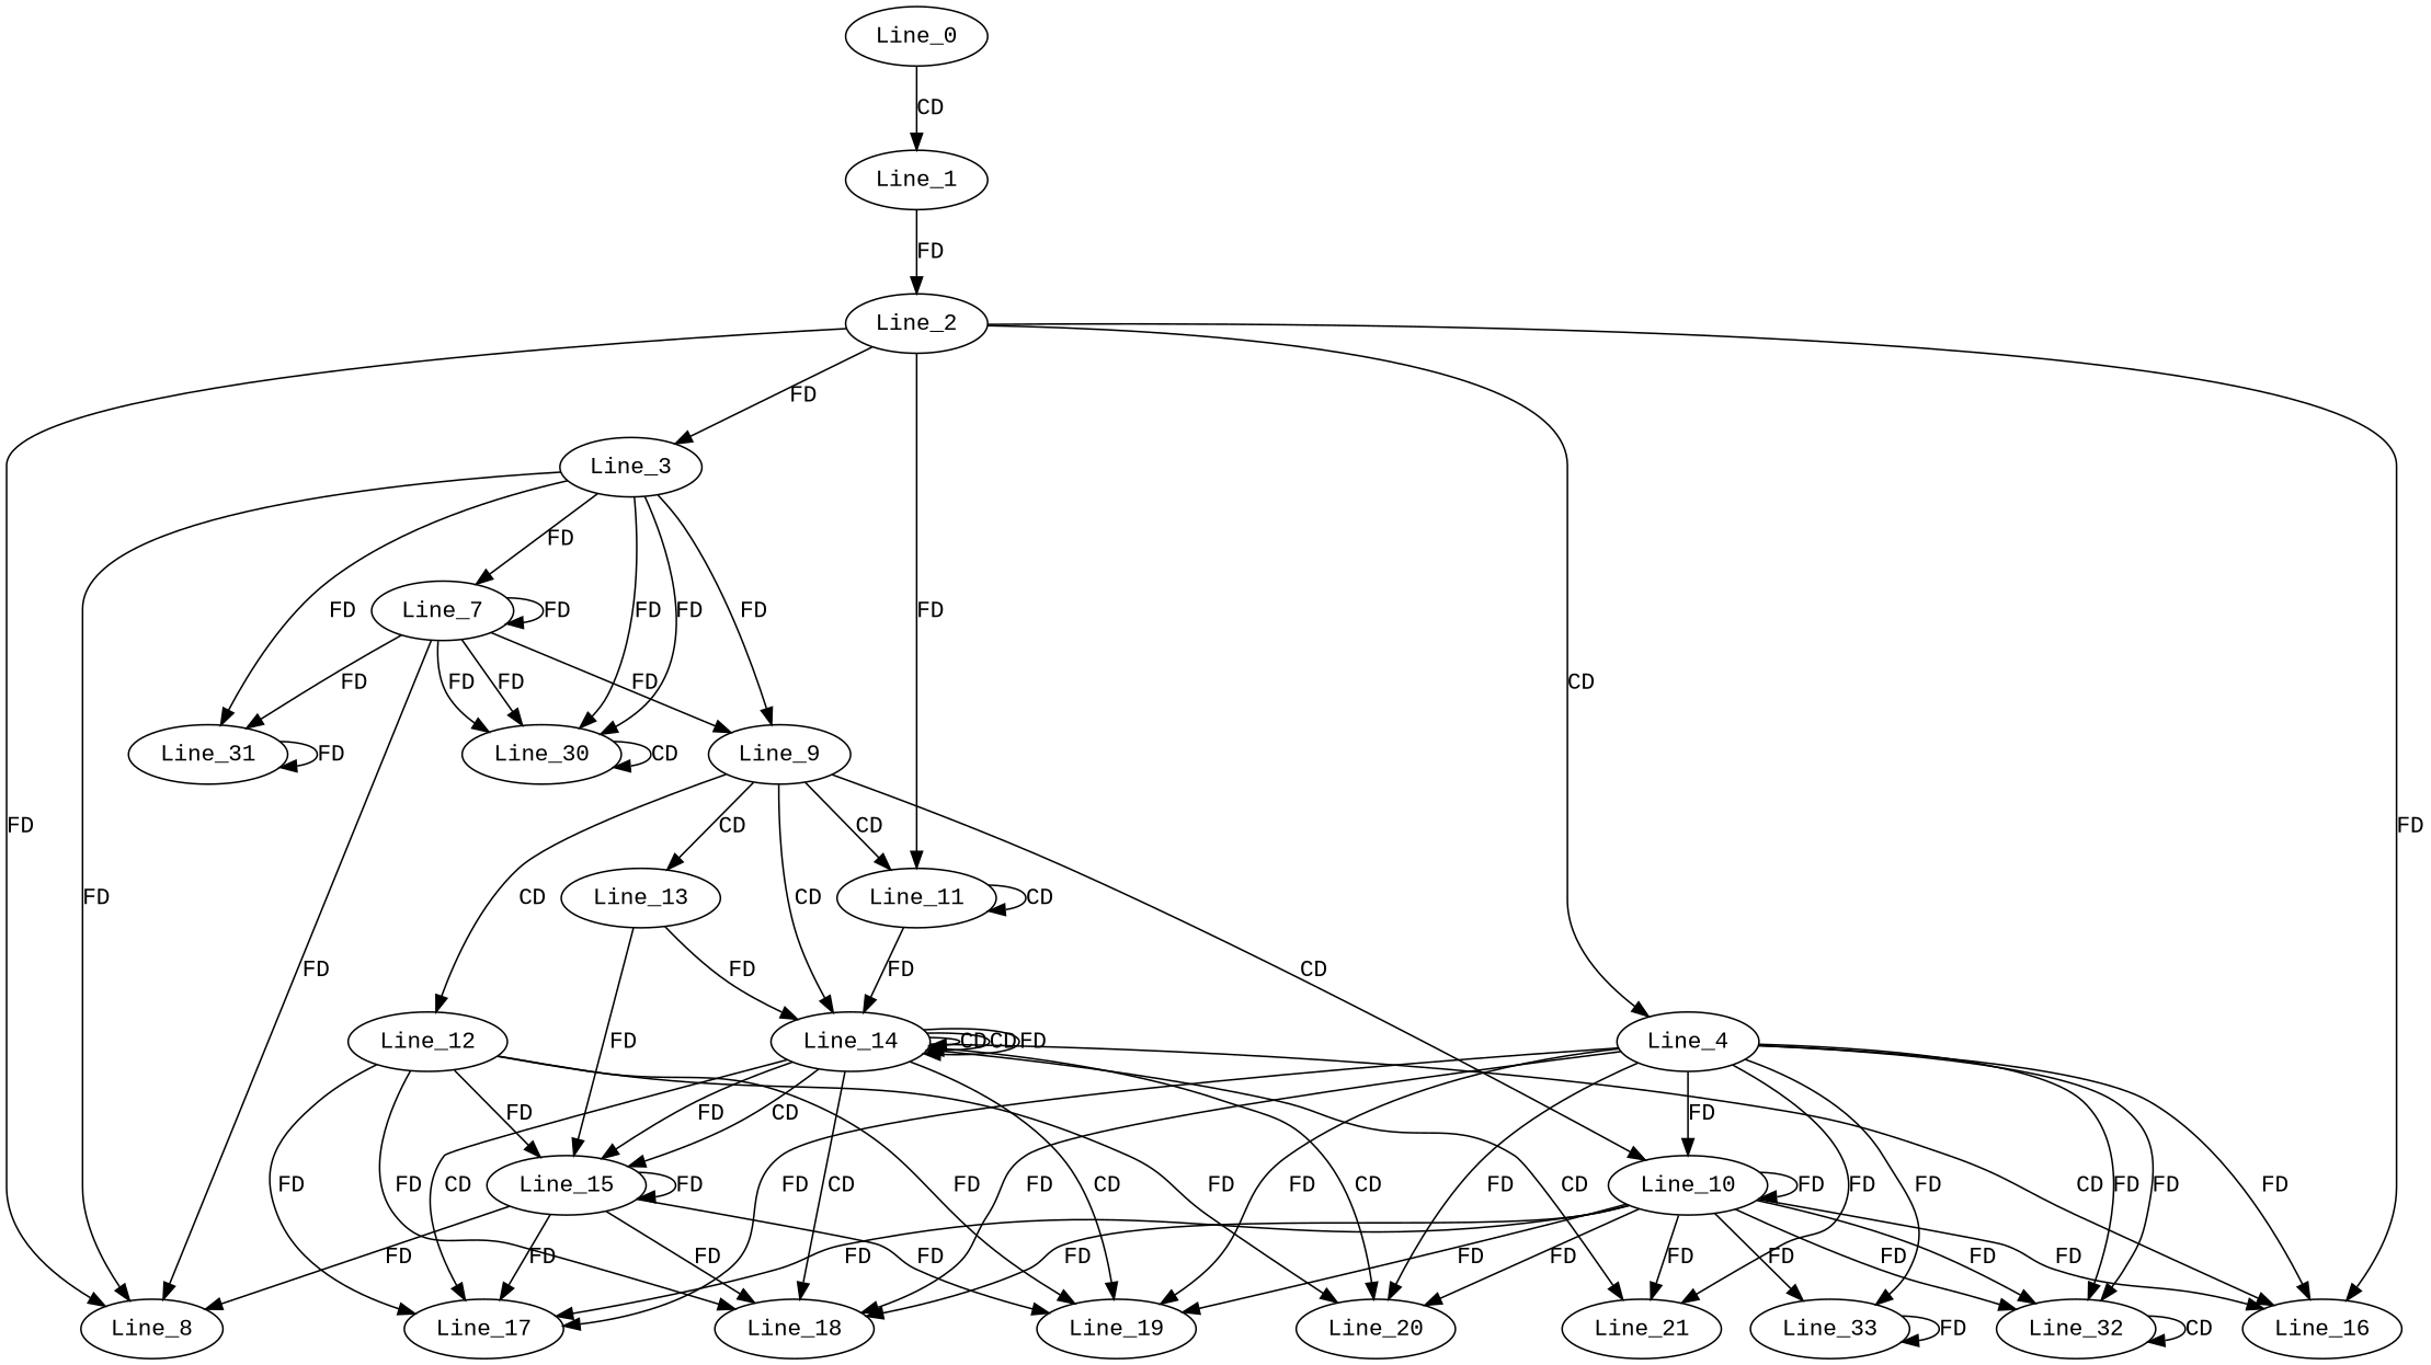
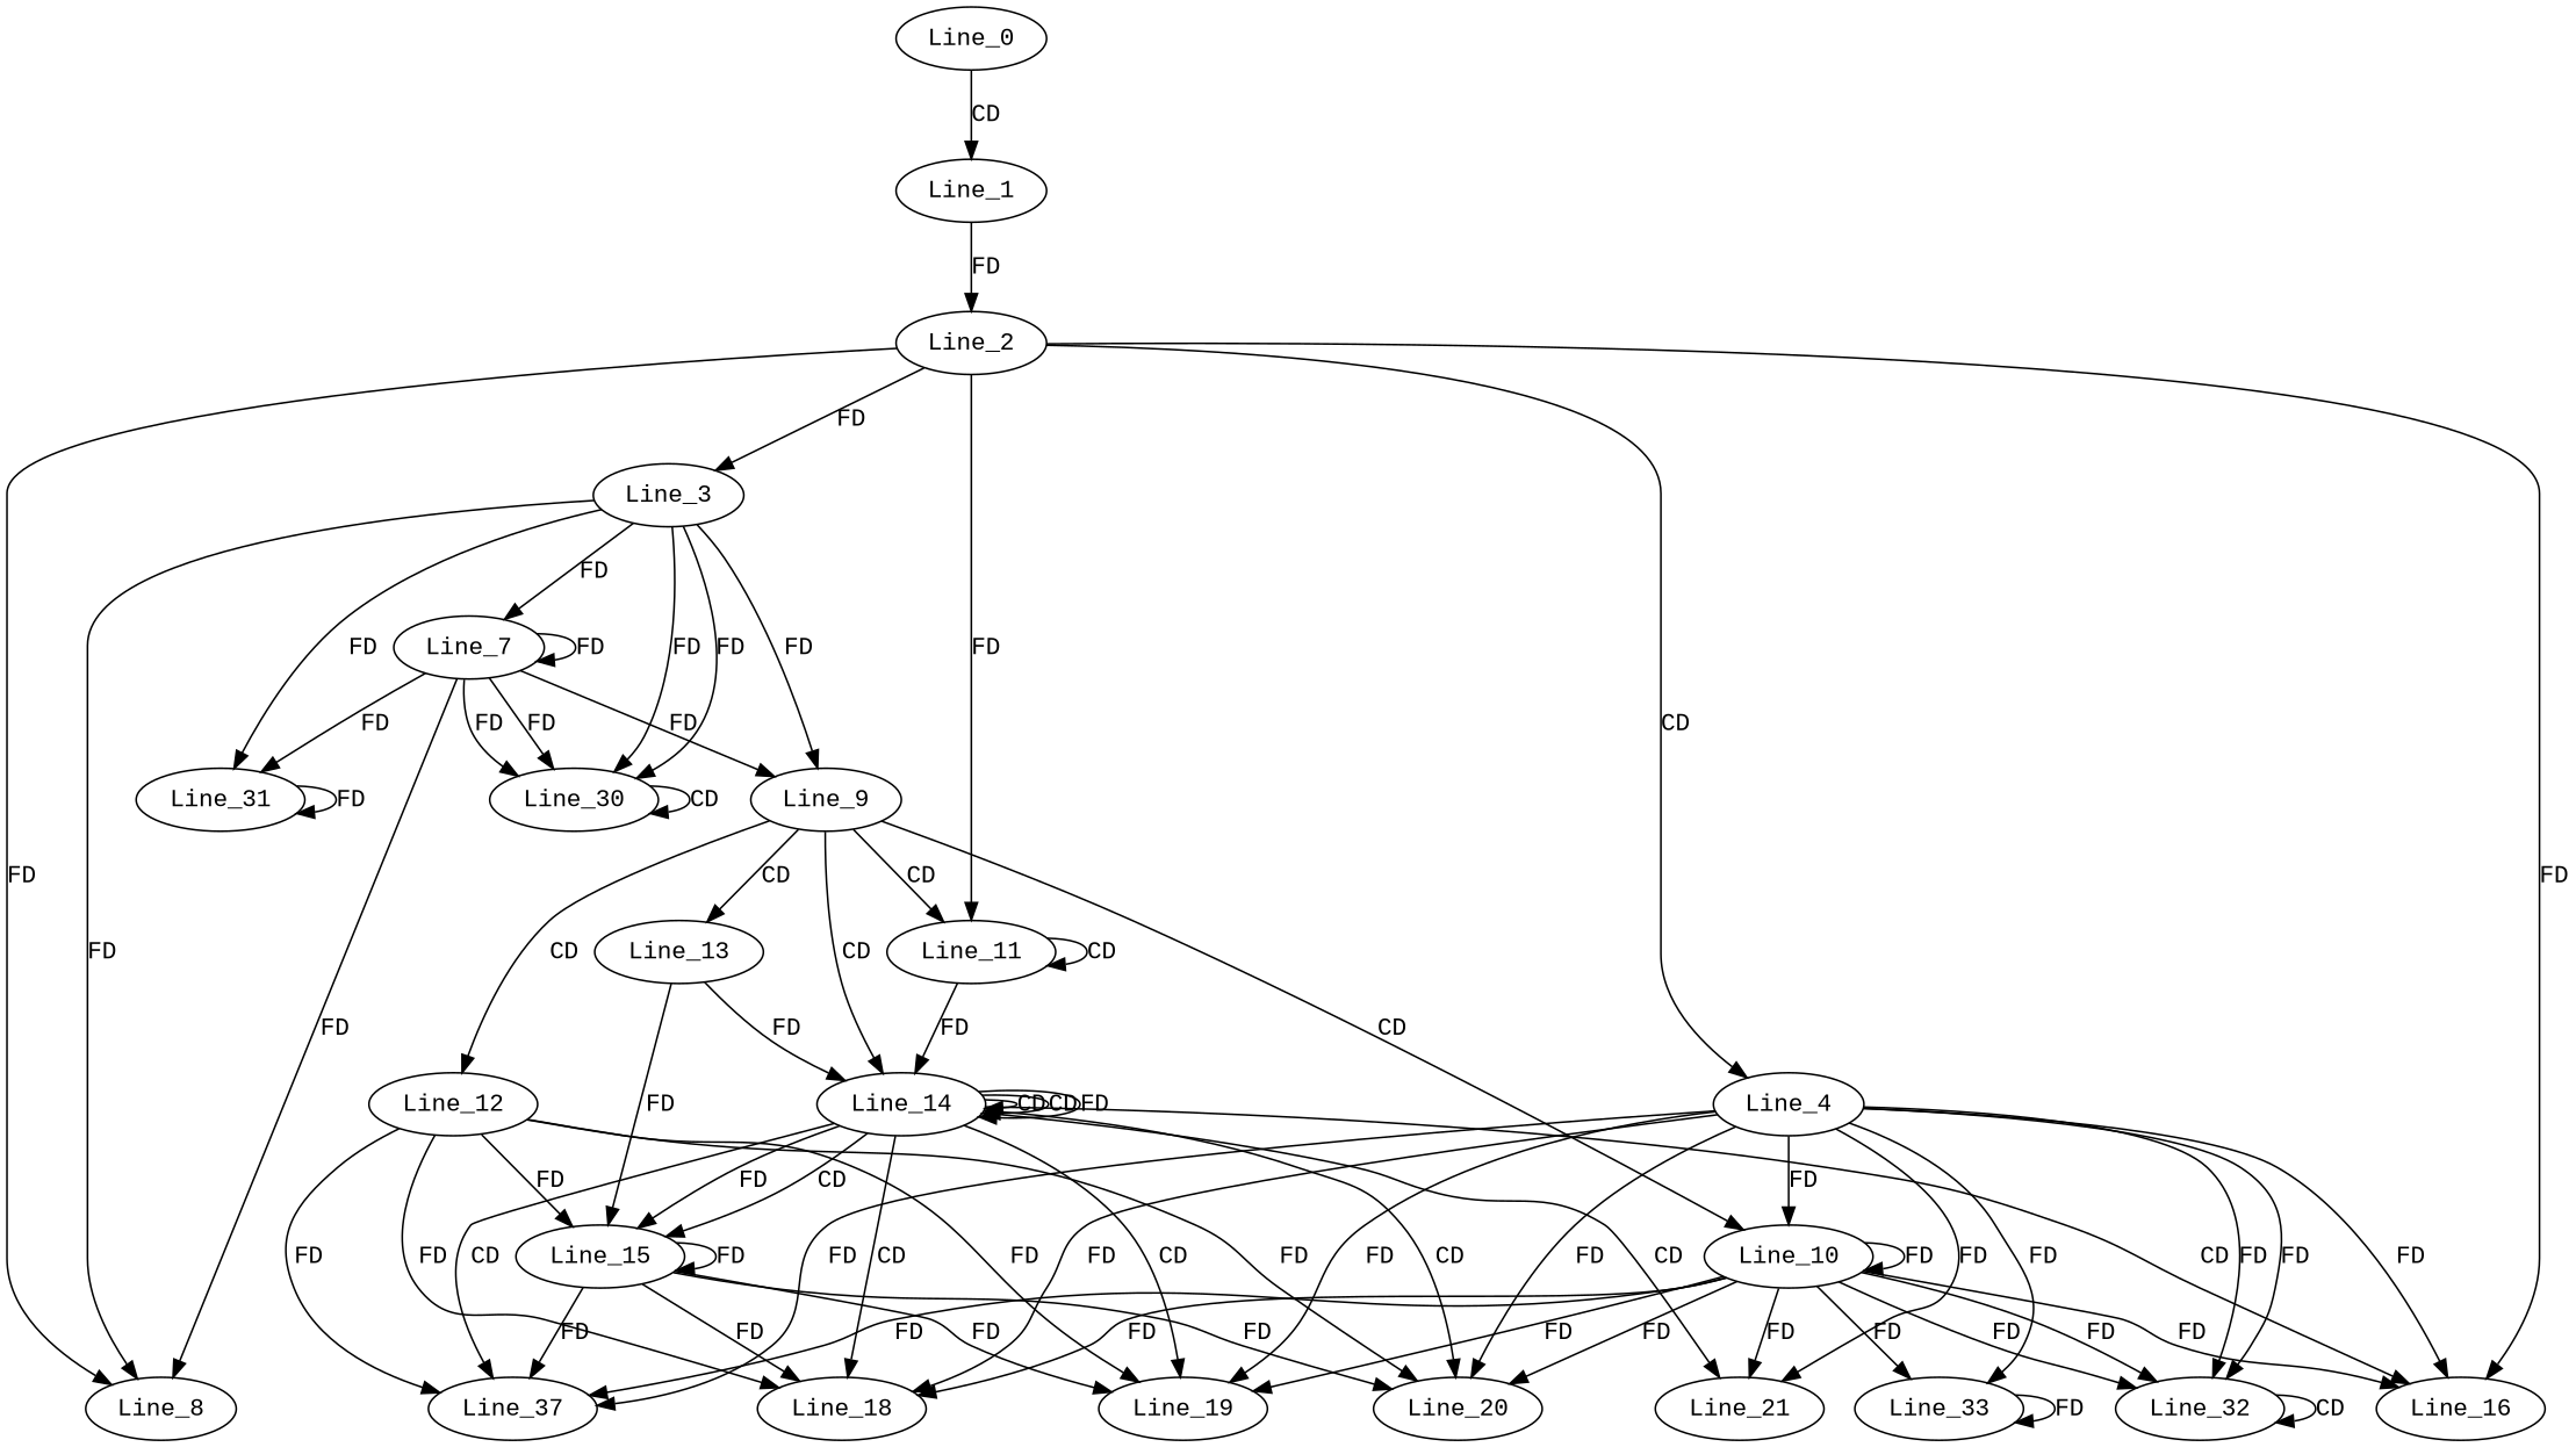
  digraph {
    fontname="Liberation Mono"
    node [fontname="Liberation Mono"]
    edge [fontname="Liberation Mono"]
    Line_0
    Line_1
    Line_2
    Line_3
    Line_4
    Line_8
    Line_11
    Line_16
    Line_7
    Line_9
    Line_30
    Line_31
    Line_10
-   Line_17
+   Line_17 [label=Line_37]
    Line_18
    Line_19
    Line_20
    Line_21
    Line_32
    Line_33
    Line_14
    Line_12
    Line_13
    Line_15
    Line_0 -> Line_1 [label=CD]
    Line_1 -> Line_2 [label=FD]
    Line_2 -> Line_3 [label=FD]
    Line_2 -> Line_4 [label=CD]
    Line_2 -> Line_8 [label=FD]
    Line_2 -> Line_11 [label=FD]
    Line_2 -> Line_16 [label=FD]
    Line_3 -> Line_8 [label=FD]
    Line_3 -> Line_7 [label=FD]
    Line_3 -> Line_9 [label=FD]
    Line_3 -> Line_30 [label=FD]
    Line_3 -> Line_30 [label=FD]
    Line_3 -> Line_31 [label=FD]
    Line_4 -> Line_16 [label=FD]
    Line_4 -> Line_10 [label=FD]
    Line_4 -> Line_17 [label=FD]
    Line_4 -> Line_18 [label=FD]
    Line_4 -> Line_19 [label=FD]
    Line_4 -> Line_20 [label=FD]
    Line_4 -> Line_21 [label=FD]
    Line_4 -> Line_32 [label=FD]
    Line_4 -> Line_32 [label=FD]
    Line_4 -> Line_33 [label=FD]
    Line_11 -> Line_11 [label=CD]
    Line_11 -> Line_14 [label=FD]
    Line_7 -> Line_8 [label=FD]
    Line_7 -> Line_7 [label=FD]
    Line_7 -> Line_9 [label=FD]
    Line_7 -> Line_30 [label=FD]
    Line_7 -> Line_30 [label=FD]
    Line_7 -> Line_31 [label=FD]
    Line_9 -> Line_11 [label=CD]
    Line_9 -> Line_10 [label=CD]
    Line_9 -> Line_14 [label=CD]
    Line_9 -> Line_12 [label=CD]
    Line_9 -> Line_13 [label=CD]
    Line_30 -> Line_30 [label=CD]
    Line_31 -> Line_31 [label=FD]
    Line_10 -> Line_16 [label=FD]
    Line_10 -> Line_10 [label=FD]
    Line_10 -> Line_17 [label=FD]
    Line_10 -> Line_18 [label=FD]
    Line_10 -> Line_19 [label=FD]
    Line_10 -> Line_20 [label=FD]
    Line_10 -> Line_21 [label=FD]
    Line_10 -> Line_32 [label=FD]
    Line_10 -> Line_32 [label=FD]
    Line_10 -> Line_33 [label=FD]
    Line_32 -> Line_32 [label=CD]
    Line_33 -> Line_33 [label=FD]
    Line_14 -> Line_16 [label=CD]
    Line_14 -> Line_17 [label=CD]
    Line_14 -> Line_18 [label=CD]
    Line_14 -> Line_19 [label=CD]
    Line_14 -> Line_20 [label=CD]
    Line_14 -> Line_21 [label=CD]
    Line_14 -> Line_14 [label=CD]
    Line_14 -> Line_14 [label=CD]
    Line_14 -> Line_14 [label=FD]
    Line_14 -> Line_15 [label=CD]
    Line_14 -> Line_15 [label=FD]
    Line_12 -> Line_17 [label=FD]
    Line_12 -> Line_18 [label=FD]
    Line_12 -> Line_19 [label=FD]
    Line_12 -> Line_20 [label=FD]
    Line_12 -> Line_15 [label=FD]
    Line_13 -> Line_14 [label=FD]
    Line_13 -> Line_15 [label=FD]
    Line_15 -> Line_17 [label=FD]
    Line_15 -> Line_18 [label=FD]
    Line_15 -> Line_19 [label=FD]
-   Line_15 -> Line_8 [label=FD]
+   Line_15 -> Line_20 [label=FD]
    Line_15 -> Line_15 [label=FD]
  }
